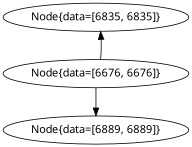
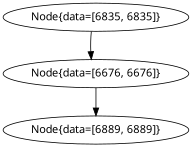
  digraph {
    fontname="Noto Sans"
    node [fontname="Noto Sans"]
    edge [fontname="Noto Sans"]
    n1 [label="Node{data=[6835, 6835]}"]
    n2 [label="Node{data=[6676, 6676]}"]
    n3 [label="Node{data=[6889, 6889]}"]
-   n2 -> n1
+   n1 -> n2
    n2 -> n3
  }
